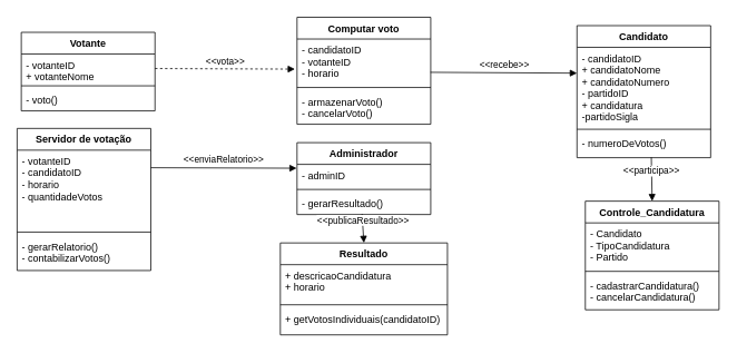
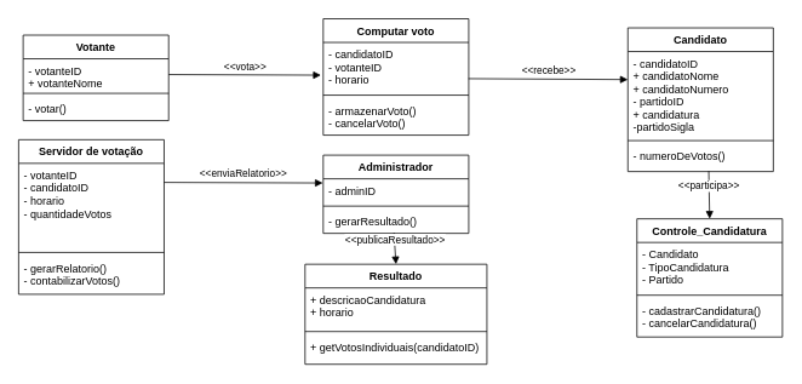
  <mxCell id="0" />
  <mxCell id="1" parent="0" />
  <mxCell id="2" value="Votante" style="swimlane;fontStyle=1;align=center;verticalAlign=top;childLayout=stackLayout;horizontal=1;startSize=26;horizontalStack=0;resizeParent=1;resizeParentMax=0;resizeLast=0;collapsible=1;marginBottom=0;" parent="1" vertex="1"><mxGeometry x="25" y="38" width="160" height="94" as="geometry" /></mxCell>
  <mxCell id="3" value="- votanteID&#10;+ votanteNome" style="text;strokeColor=none;fillColor=none;align=left;verticalAlign=top;spacingLeft=4;spacingRight=4;overflow=hidden;rotatable=0;points=[[0,0.5],[1,0.5]];portConstraint=eastwest;" parent="2" vertex="1"><mxGeometry y="26" width="160" height="34" as="geometry" /></mxCell>
  <mxCell id="4" value="" style="line;strokeWidth=1;fillColor=none;align=left;verticalAlign=middle;spacingTop=-1;spacingLeft=3;spacingRight=3;rotatable=0;labelPosition=right;points=[];portConstraint=eastwest;strokeColor=inherit;" parent="2" vertex="1"><mxGeometry y="60" width="160" height="8" as="geometry" /></mxCell>
- <mxCell id="5" value="- voto()" style="text;strokeColor=none;fillColor=none;align=left;verticalAlign=top;spacingLeft=4;spacingRight=4;overflow=hidden;rotatable=0;points=[[0,0.5],[1,0.5]];portConstraint=eastwest;" parent="2" vertex="1"><mxGeometry y="68" width="160" height="26" as="geometry" /></mxCell>
+ <mxCell id="5" value="- votar()" style="text;strokeColor=none;fillColor=none;align=left;verticalAlign=top;spacingLeft=4;spacingRight=4;overflow=hidden;rotatable=0;points=[[0,0.5],[1,0.5]];portConstraint=eastwest;" parent="2" vertex="1"><mxGeometry y="68" width="160" height="26" as="geometry" /></mxCell>
  <mxCell id="6" value="Computar voto" style="swimlane;fontStyle=1;align=center;verticalAlign=top;childLayout=stackLayout;horizontal=1;startSize=26;horizontalStack=0;resizeParent=1;resizeParentMax=0;resizeLast=0;collapsible=1;marginBottom=0;" parent="1" vertex="1"><mxGeometry x="355" y="20" width="160" height="128" as="geometry" /></mxCell>
  <mxCell id="7" value="- candidatoID&#10;- votanteID&#10;- horario" style="text;strokeColor=none;fillColor=none;align=left;verticalAlign=top;spacingLeft=4;spacingRight=4;overflow=hidden;rotatable=0;points=[[0,0.5],[1,0.5]];portConstraint=eastwest;" parent="6" vertex="1"><mxGeometry y="26" width="160" height="54" as="geometry" /></mxCell>
  <mxCell id="8" value="" style="line;strokeWidth=1;fillColor=none;align=left;verticalAlign=middle;spacingTop=-1;spacingLeft=3;spacingRight=3;rotatable=0;labelPosition=right;points=[];portConstraint=eastwest;strokeColor=inherit;" parent="6" vertex="1"><mxGeometry y="80" width="160" height="8" as="geometry" /></mxCell>
  <mxCell id="9" value="- armazenarVoto()&#10;- cancelarVoto()" style="text;strokeColor=none;fillColor=none;align=left;verticalAlign=top;spacingLeft=4;spacingRight=4;overflow=hidden;rotatable=0;points=[[0,0.5],[1,0.5]];portConstraint=eastwest;" parent="6" vertex="1"><mxGeometry y="88" width="160" height="40" as="geometry" /></mxCell>
  <mxCell id="10" value="Candidato" style="swimlane;fontStyle=1;align=center;verticalAlign=top;childLayout=stackLayout;horizontal=1;startSize=26;horizontalStack=0;resizeParent=1;resizeParentMax=0;resizeLast=0;collapsible=1;marginBottom=0;" parent="1" vertex="1"><mxGeometry x="690" y="30" width="160" height="158" as="geometry" /></mxCell>
  <mxCell id="11" value="- candidatoID&#10;+ candidatoNome&#10;+ candidatoNumero&#10;- partidoID&#10;+ candidatura&#10;-partidoSigla&#10;" style="text;strokeColor=none;fillColor=none;align=left;verticalAlign=top;spacingLeft=4;spacingRight=4;overflow=hidden;rotatable=0;points=[[0,0.5],[1,0.5]];portConstraint=eastwest;" parent="10" vertex="1"><mxGeometry y="26" width="160" height="94" as="geometry" /></mxCell>
  <mxCell id="12" value="" style="line;strokeWidth=1;fillColor=none;align=left;verticalAlign=middle;spacingTop=-1;spacingLeft=3;spacingRight=3;rotatable=0;labelPosition=right;points=[];portConstraint=eastwest;strokeColor=inherit;" parent="10" vertex="1"><mxGeometry y="120" width="160" height="8" as="geometry" /></mxCell>
  <mxCell id="13" value="- numeroDeVotos()" style="text;strokeColor=none;fillColor=none;align=left;verticalAlign=top;spacingLeft=4;spacingRight=4;overflow=hidden;rotatable=0;points=[[0,0.5],[1,0.5]];portConstraint=eastwest;" parent="10" vertex="1"><mxGeometry y="128" width="160" height="30" as="geometry" /></mxCell>
  <mxCell id="14" value="Servidor de votação" style="swimlane;fontStyle=1;align=center;verticalAlign=top;childLayout=stackLayout;horizontal=1;startSize=26;horizontalStack=0;resizeParent=1;resizeParentMax=0;resizeLast=0;collapsible=1;marginBottom=0;" parent="1" vertex="1"><mxGeometry y="153" width="160" height="170" as="geometry" x="20" /></mxCell>
  <mxCell id="15" value="- votanteID&#10;- candidatoID&#10;- horario&#10;- quantidadeVotos" style="text;strokeColor=none;fillColor=none;align=left;verticalAlign=top;spacingLeft=4;spacingRight=4;overflow=hidden;rotatable=0;points=[[0,0.5],[1,0.5]];portConstraint=eastwest;" parent="14" vertex="1"><mxGeometry y="26" width="160" height="94" as="geometry" /></mxCell>
  <mxCell id="16" value="" style="line;strokeWidth=1;fillColor=none;align=left;verticalAlign=middle;spacingTop=-1;spacingLeft=3;spacingRight=3;rotatable=0;labelPosition=right;points=[];portConstraint=eastwest;strokeColor=inherit;" parent="14" vertex="1"><mxGeometry y="120" width="160" height="8" as="geometry" /></mxCell>
  <mxCell id="17" value="- gerarRelatorio()&#10;- contabilizarVotos()" style="text;strokeColor=none;fillColor=none;align=left;verticalAlign=top;spacingLeft=4;spacingRight=4;overflow=hidden;rotatable=0;points=[[0,0.5],[1,0.5]];portConstraint=eastwest;" parent="14" vertex="1"><mxGeometry y="128" width="160" height="42" as="geometry" /></mxCell>
  <mxCell id="18" value="Resultado" style="swimlane;fontStyle=1;align=center;verticalAlign=top;childLayout=stackLayout;horizontal=1;startSize=26;horizontalStack=0;resizeParent=1;resizeParentMax=0;resizeLast=0;collapsible=1;marginBottom=0;" parent="1" vertex="1"><mxGeometry x="335" y="290" width="200" height="110" as="geometry" /></mxCell>
  <mxCell id="19" value="+ descricaoCandidatura&#10;+ horario" style="text;strokeColor=none;fillColor=none;align=left;verticalAlign=top;spacingLeft=4;spacingRight=4;overflow=hidden;rotatable=0;points=[[0,0.5],[1,0.5]];portConstraint=eastwest;" parent="18" vertex="1"><mxGeometry y="26" width="200" height="44" as="geometry" /></mxCell>
  <mxCell id="20" value="" style="line;strokeWidth=1;fillColor=none;align=left;verticalAlign=middle;spacingTop=-1;spacingLeft=3;spacingRight=3;rotatable=0;labelPosition=right;points=[];portConstraint=eastwest;strokeColor=inherit;" parent="18" vertex="1"><mxGeometry y="70" width="200" height="8" as="geometry" /></mxCell>
  <mxCell id="21" value="+ getVotosIndividuais(candidatoID)" style="text;strokeColor=none;fillColor=none;align=left;verticalAlign=top;spacingLeft=4;spacingRight=4;overflow=hidden;rotatable=0;points=[[0,0.5],[1,0.5]];portConstraint=eastwest;" parent="18" vertex="1"><mxGeometry y="78" width="200" height="32" as="geometry" /></mxCell>
  <mxCell id="22" value="Administrador" style="swimlane;fontStyle=1;align=center;verticalAlign=top;childLayout=stackLayout;horizontal=1;startSize=26;horizontalStack=0;resizeParent=1;resizeParentMax=0;resizeLast=0;collapsible=1;marginBottom=0;" parent="1" vertex="1"><mxGeometry x="355" y="170" width="160" height="86" as="geometry" /></mxCell>
  <mxCell id="23" value="- adminID" style="text;strokeColor=none;fillColor=none;align=left;verticalAlign=top;spacingLeft=4;spacingRight=4;overflow=hidden;rotatable=0;points=[[0,0.5],[1,0.5]];portConstraint=eastwest;" parent="22" vertex="1"><mxGeometry y="26" width="160" height="26" as="geometry" /></mxCell>
  <mxCell id="24" value="" style="line;strokeWidth=1;fillColor=none;align=left;verticalAlign=middle;spacingTop=-1;spacingLeft=3;spacingRight=3;rotatable=0;labelPosition=right;points=[];portConstraint=eastwest;strokeColor=inherit;" parent="22" vertex="1"><mxGeometry y="52" width="160" height="8" as="geometry" /></mxCell>
  <mxCell id="25" value="- gerarResultado()" style="text;strokeColor=none;fillColor=none;align=left;verticalAlign=top;spacingLeft=4;spacingRight=4;overflow=hidden;rotatable=0;points=[[0,0.5],[1,0.5]];portConstraint=eastwest;" parent="22" vertex="1"><mxGeometry y="60" width="160" height="26" as="geometry" /></mxCell>
  <mxCell id="26" value="&amp;lt;&amp;lt;enviaRelatorio&amp;gt;&amp;gt;" style="html=1;verticalAlign=bottom;endArrow=block;rounded=0;comic=0;entryX=-0.003;entryY=0.176;entryDx=0;entryDy=0;entryPerimeter=0;" parent="1" target="23" edge="1"><mxGeometry width="80" relative="1" as="geometry"><mxPoint x="180" y="200" as="sourcePoint" /><mxPoint x="305" y="468" as="targetPoint" /></mxGeometry></mxCell>
  <mxCell id="27" value="&amp;lt;&amp;lt;publicaResultado&amp;gt;&amp;gt;" style="html=1;verticalAlign=bottom;endArrow=block;rounded=0;comic=0;entryX=0.5;entryY=0;entryDx=0;entryDy=0;exitX=0.486;exitY=0.972;exitDx=0;exitDy=0;exitPerimeter=0;" parent="1" source="25" target="18" edge="1"><mxGeometry width="80" relative="1" as="geometry"><mxPoint x="235" y="478" as="sourcePoint" /><mxPoint x="825" y="469" as="targetPoint" /></mxGeometry></mxCell>
- <mxCell id="28" value="&amp;lt;&amp;lt;vota&amp;gt;&amp;gt;" style="html=1;verticalAlign=bottom;endArrow=block;rounded=0;comic=0;entryX=-0.016;entryY=0.667;entryDx=0;entryDy=0;entryPerimeter=0;dashed=1;" parent="1" source="3" target="7" edge="1"><mxGeometry width="80" relative="1" as="geometry"><mxPoint x="185" y="88" as="sourcePoint" /><mxPoint x="355" y="88" as="targetPoint" /></mxGeometry></mxCell>
+ <mxCell id="28" value="&amp;lt;&amp;lt;vota&amp;gt;&amp;gt;" style="html=1;verticalAlign=bottom;endArrow=block;rounded=0;comic=0;entryX=-0.016;entryY=0.667;entryDx=0;entryDy=0;entryPerimeter=0;" parent="1" source="3" target="7" edge="1"><mxGeometry width="80" relative="1" as="geometry"><mxPoint x="185" y="88" as="sourcePoint" /><mxPoint x="355" y="88" as="targetPoint" /></mxGeometry></mxCell>
  <mxCell id="29" value="&amp;lt;&amp;lt;recebe&amp;gt;&amp;gt;" style="html=1;verticalAlign=bottom;endArrow=block;rounded=0;comic=0;entryX=0;entryY=0.328;entryDx=0;entryDy=0;entryPerimeter=0;exitX=0.998;exitY=0.738;exitDx=0;exitDy=0;exitPerimeter=0;" parent="1" source="7" target="11" edge="1"><mxGeometry width="80" relative="1" as="geometry"><mxPoint x="515" y="88" as="sourcePoint" /><mxPoint x="595" y="88" as="targetPoint" /></mxGeometry></mxCell>
  <mxCell id="30" value="Controle_Candidatura" style="swimlane;fontStyle=1;align=center;verticalAlign=top;childLayout=stackLayout;horizontal=1;startSize=26;horizontalStack=0;resizeParent=1;resizeParentMax=0;resizeLast=0;collapsible=1;marginBottom=0;" vertex="1" parent="1"><mxGeometry x="700" y="240" width="160" height="130" as="geometry" /></mxCell>
  <mxCell id="31" value="- Candidato&#10;- TipoCandidatura&#10;- Partido" style="text;strokeColor=none;fillColor=none;align=left;verticalAlign=top;spacingLeft=4;spacingRight=4;overflow=hidden;rotatable=0;points=[[0,0.5],[1,0.5]];portConstraint=eastwest;" vertex="1" parent="30"><mxGeometry y="26" width="160" height="54" as="geometry" /></mxCell>
  <mxCell id="32" value="" style="line;strokeWidth=1;fillColor=none;align=left;verticalAlign=middle;spacingTop=-1;spacingLeft=3;spacingRight=3;rotatable=0;labelPosition=right;points=[];portConstraint=eastwest;strokeColor=inherit;" vertex="1" parent="30"><mxGeometry y="80" width="160" height="8" as="geometry" /></mxCell>
  <mxCell id="33" value="- cadastrarCandidatura()&#10;- cancelarCandidatura()" style="text;strokeColor=none;fillColor=none;align=left;verticalAlign=top;spacingLeft=4;spacingRight=4;overflow=hidden;rotatable=0;points=[[0,0.5],[1,0.5]];portConstraint=eastwest;" vertex="1" parent="30"><mxGeometry y="88" width="160" height="42" as="geometry" /></mxCell>
  <mxCell id="34" value="&amp;lt;&amp;lt;participa&amp;gt;&amp;gt;" style="html=1;verticalAlign=bottom;endArrow=block;rounded=0;comic=0;entryX=0.5;entryY=0;entryDx=0;entryDy=0;exitX=0.556;exitY=0.982;exitDx=0;exitDy=0;exitPerimeter=0;" edge="1" parent="1" source="13" target="30"><mxGeometry width="80" relative="1" as="geometry"><mxPoint x="620" y="123" as="sourcePoint" /><mxPoint x="700" y="84.832" as="targetPoint" /></mxGeometry></mxCell>
